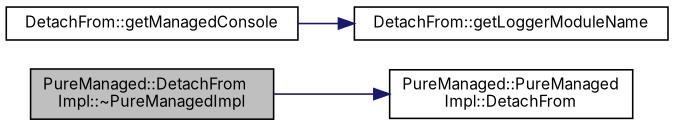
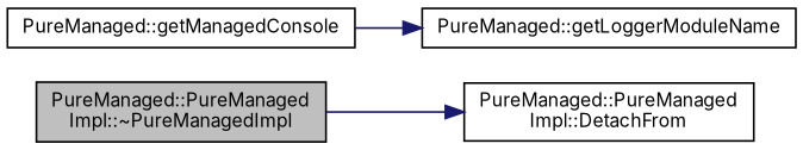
  digraph {
    fontname=Inter
    rankdir=LR
    node [color=black fillcolor=white fontname=Inter fontsize=10 shape=record style=filled]
    edge [color=midnightblue fontname=Inter fontsize=10 labelfontname=Helvetica labelfontsize=10 style=solid]
-   n1 [fillcolor=grey75 fontcolor=black height=0.2 label="PureManaged::DetachFrom\lImpl::~PureManagedImpl" width=0.4]
+   n1 [fillcolor=grey75 fontcolor=black height=0.2 label="PureManaged::PureManaged\lImpl::~PureManagedImpl" width=0.4]
    n2 [height=0.2 label="PureManaged::PureManaged\lImpl::DetachFrom" width=0.4]
-   n3 [height=0.2 label="DetachFrom::getManagedConsole" width=0.4]
-   n4 [height=0.2 label="DetachFrom::getLoggerModuleName" width=0.4]
+   n3 [height=0.2 label="PureManaged::getManagedConsole" width=0.4]
+   n4 [height=0.2 label="PureManaged::getLoggerModuleName" width=0.4]
    n1 -> n2
    n3 -> n4
  }
